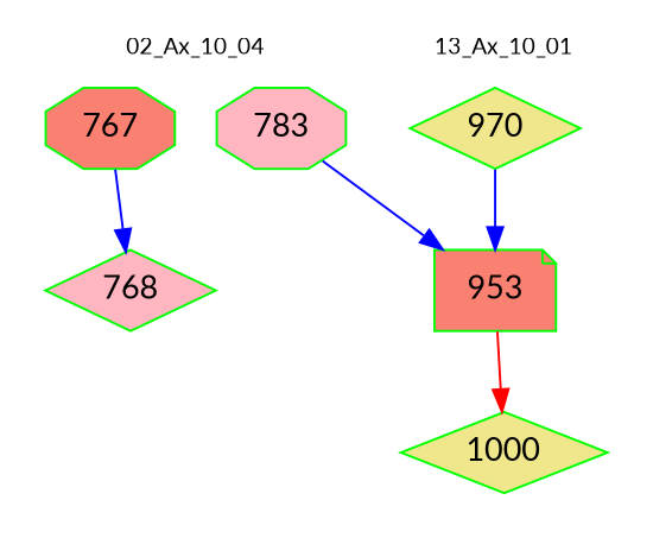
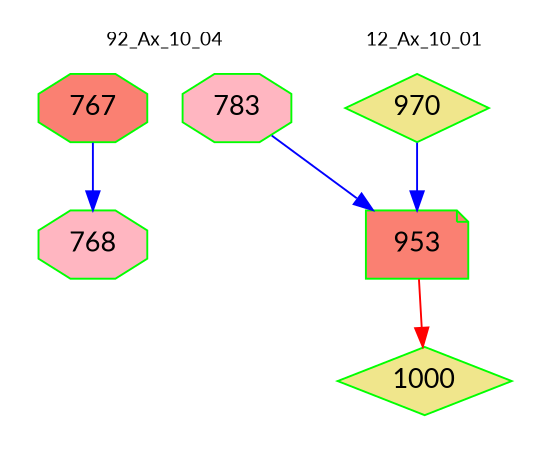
  digraph {
    fontname=Lato
    node [color=green fillcolor=lightpink fontname=Lato shape=diamond style=filled]
    edge [color=blue fontname=Lato]
    n1 [label=783 shape=octagon]
    n2 [fillcolor=salmon label=767 shape=octagon]
-   n3 [label=768]
+   n3 [label=768 shape=octagon]
    n4 [fillcolor=khaki label=970]
    n5 [fillcolor=salmon label=953 shape=note]
    n6 [fillcolor=khaki label=1000]
    subgraph cluster_1 {
      color=white
      fontsize=10
-     label="02_Ax_10_04"
+     label="92_Ax_10_04"
      n1
      n2
      n3
    }
    subgraph cluster_2 {
      color=white
      fontsize=10
-     label="13_Ax_10_01"
+     label="12_Ax_10_01"
      n4
      n5
      n6
    }
    n1 -> n5
    n2 -> n3
    n4 -> n5
    n5 -> n6 [color=red]
  }
